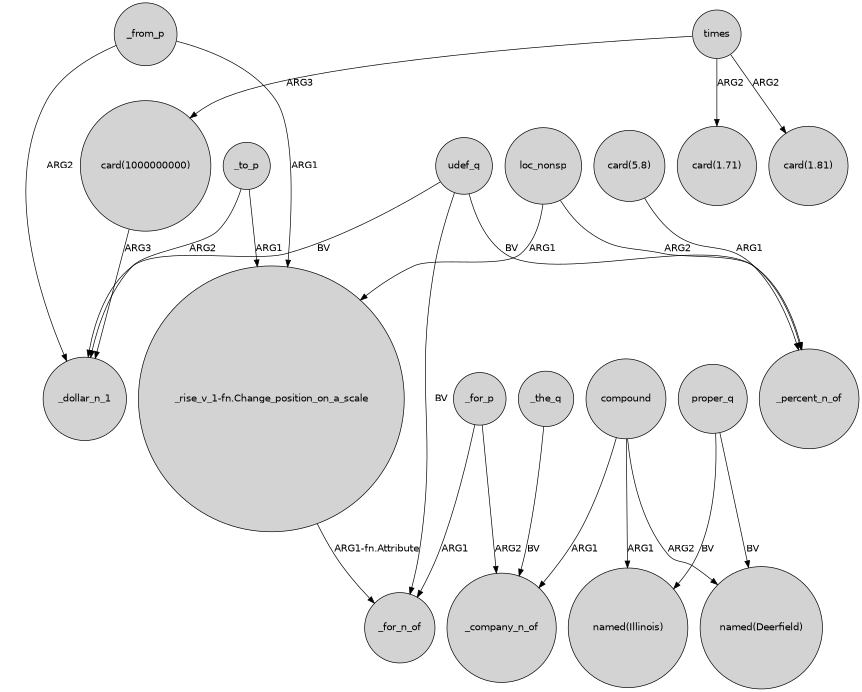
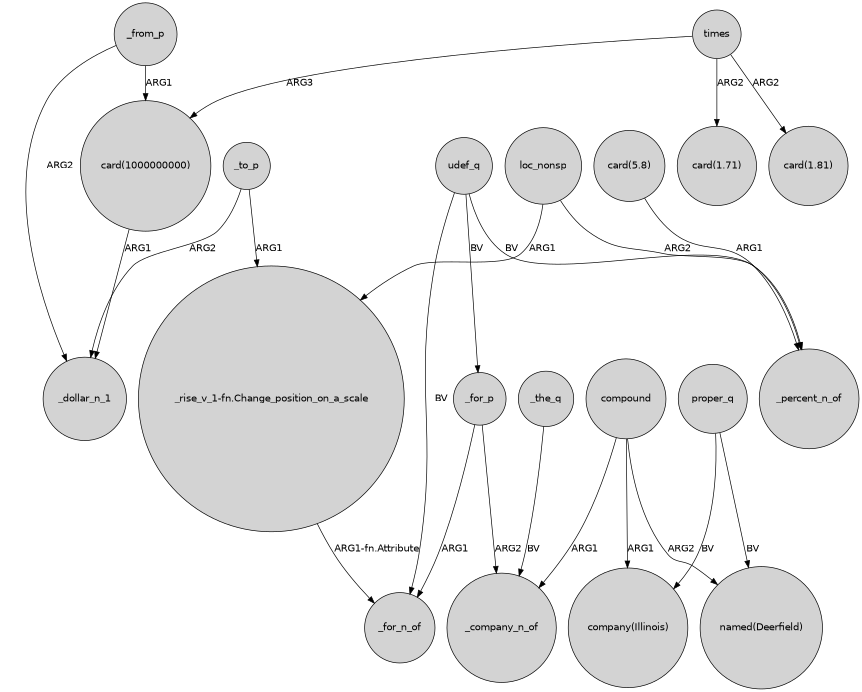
  digraph {
    fontname="DejaVu Sans"
    node [fontname="DejaVu Sans" shape=circle style=filled]
    edge [fontname="DejaVu Sans"]
    "card(1000000000)"
    _dollar_n_1
    n3 [label=_for_n_of]
    "_rise_v_1-fn.Change_position_on_a_scale"
    _for_p
    _company_n_of
    proper_q
-   "named(Illinois)"
+   "named(Illinois)" [label="company(Illinois)"]
    "named(Deerfield)"
    _to_p
    "card(5.8)"
    _percent_n_of
    loc_nonsp
    compound
    udef_q
    times
    "card(1.71)"
    "card(1.81)"
    _the_q
    _from_p
-   "card(1000000000)" -> _dollar_n_1 [label=ARG3]
+   "card(1000000000)" -> _dollar_n_1 [label=ARG1]
    "_rise_v_1-fn.Change_position_on_a_scale" -> n3 [label="ARG1-fn.Attribute"]
    _for_p -> n3 [label=ARG1]
    _for_p -> _company_n_of [label=ARG2]
    proper_q -> "named(Illinois)" [label=BV]
    proper_q -> "named(Deerfield)" [label=BV]
    _to_p -> _dollar_n_1 [label=ARG2]
    _to_p -> "_rise_v_1-fn.Change_position_on_a_scale" [label=ARG1]
    "card(5.8)" -> _percent_n_of [label=ARG1]
    loc_nonsp -> "_rise_v_1-fn.Change_position_on_a_scale" [label=ARG1]
    loc_nonsp -> _percent_n_of [label=ARG2]
    compound -> _company_n_of [label=ARG1]
    compound -> "named(Illinois)" [label=ARG1]
    compound -> "named(Deerfield)" [label=ARG2]
-   udef_q -> _dollar_n_1 [label=BV]
+   udef_q -> _for_p [label=BV]
    udef_q -> n3 [label=BV]
    udef_q -> _percent_n_of [label=BV]
    times -> "card(1000000000)" [label=ARG3]
    times -> "card(1.71)" [label=ARG2]
    times -> "card(1.81)" [label=ARG2]
    _the_q -> _company_n_of [label=BV]
    _from_p -> _dollar_n_1 [label=ARG2]
-   _from_p -> "_rise_v_1-fn.Change_position_on_a_scale" [label=ARG1]
+   _from_p -> "card(1000000000)" [label=ARG1]
  }
